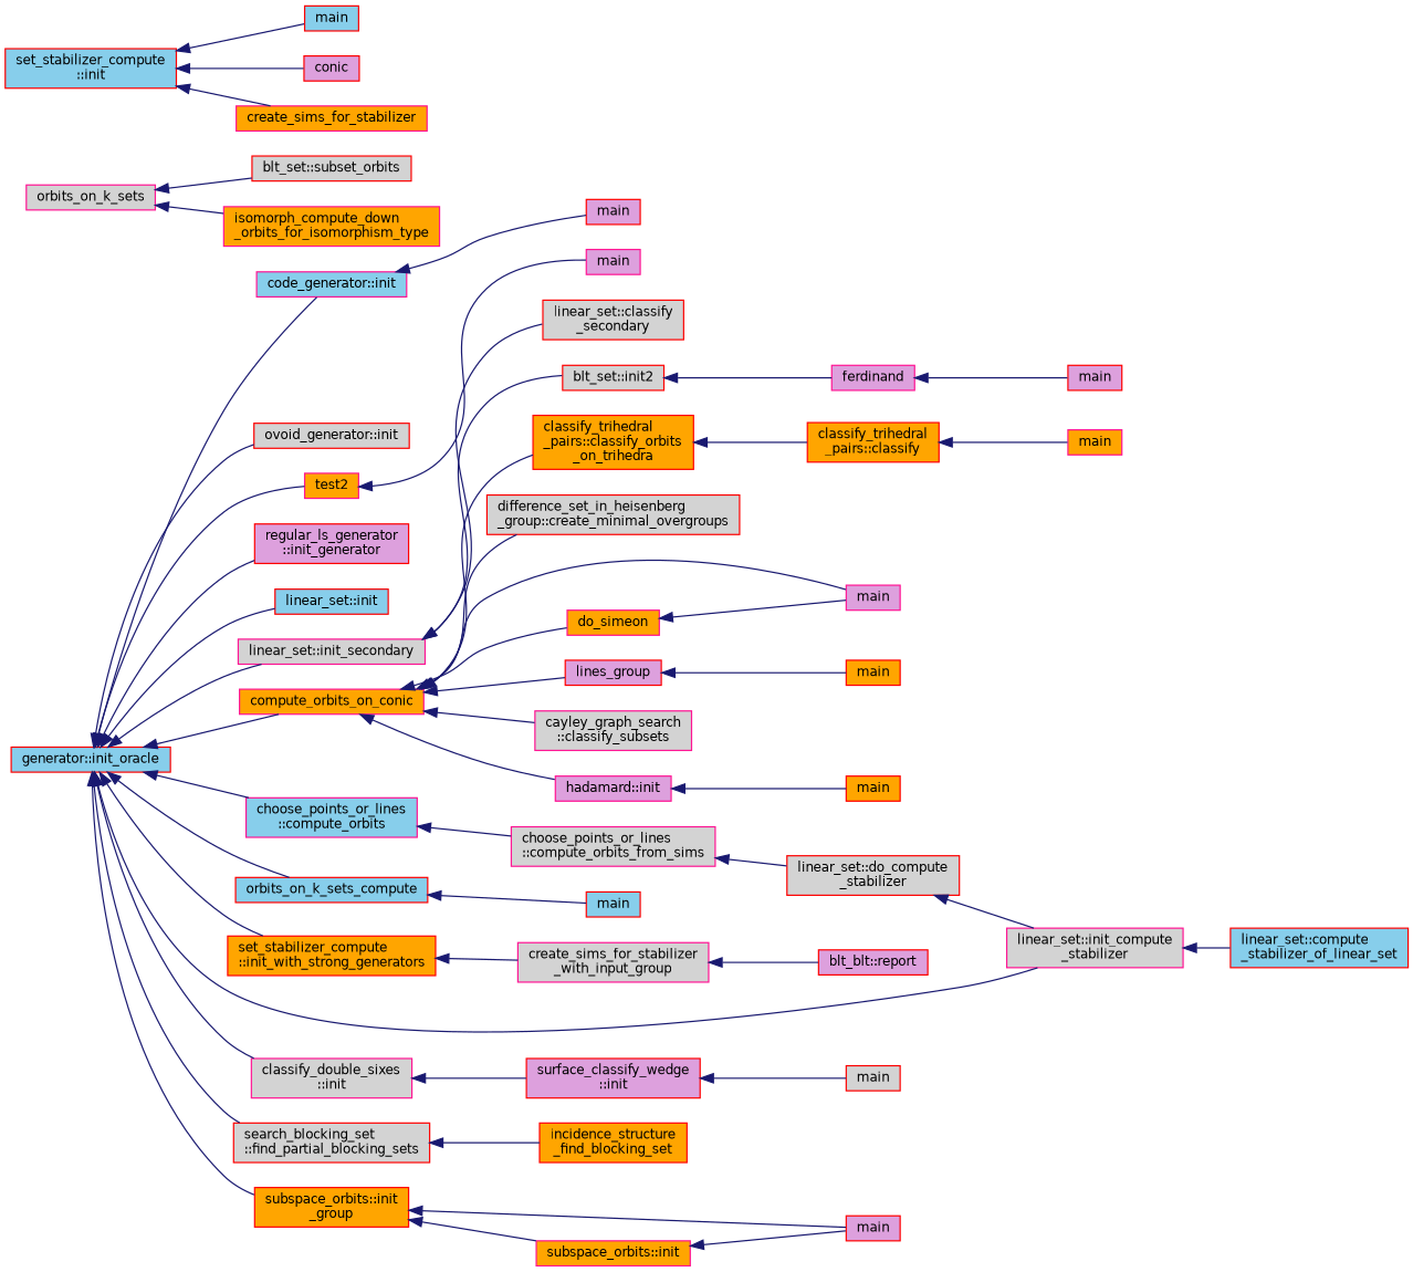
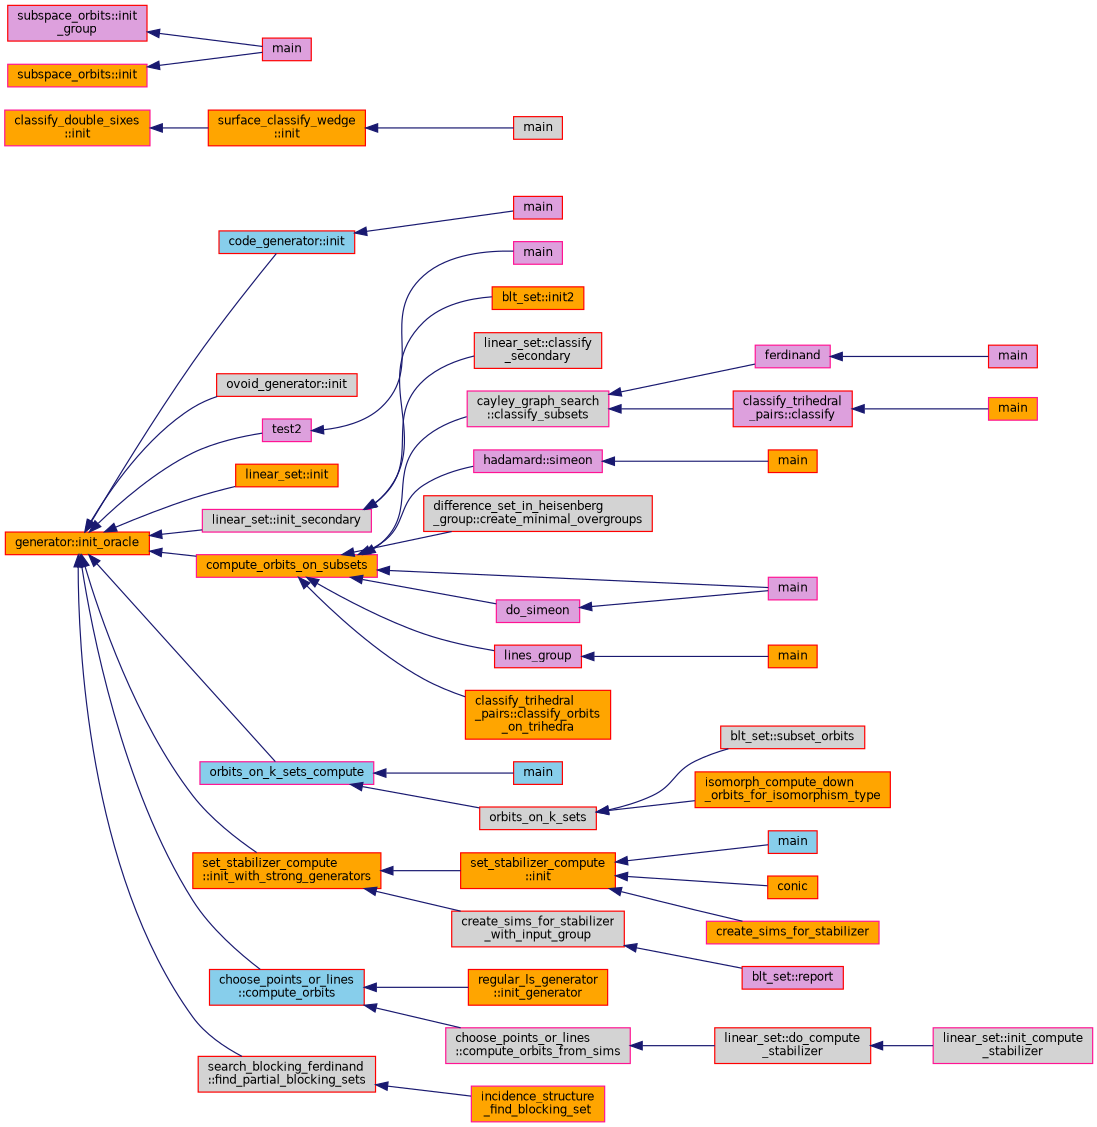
  digraph {
    rankdir=LR
    node [color=red fillcolor=lightgrey fontname=Helvetica fontsize=10 shape=record style=filled]
    edge [color=midnightblue dir=back fontname=Helvetica fontsize=10 labelfontname=Helvetica labelfontsize=10 style=solid]
-   n1 [fillcolor=skyblue fontcolor=black height=0.2 label="generator::init_oracle" width=0.4]
-   n2 [color=deeppink fillcolor=skyblue height=0.2 label="code_generator::init" width=0.4]
+   n1 [fillcolor=orange fontcolor=black height=0.2 label="generator::init_oracle" width=0.4]
+   n2 [fillcolor=skyblue height=0.2 label="code_generator::init" width=0.4]
    n3 [height=0.2 label="ovoid_generator::init" width=0.4]
-   n4 [color=deeppink fillcolor=orange height=0.2 label=test2 width=0.4]
-   n5 [fillcolor=plum height=0.2 label="regular_ls_generator\l::init_generator" width=0.4]
-   n6 [fillcolor=skyblue height=0.2 label="linear_set::init" width=0.4]
+   n4 [color=deeppink fillcolor=plum height=0.2 label=test2 width=0.4]
+   n5 [fillcolor=orange height=0.2 label="regular_ls_generator\l::init_generator" width=0.4]
+   n6 [fillcolor=orange height=0.2 label="linear_set::init" width=0.4]
    n7 [color=deeppink height=0.2 label="linear_set::init_secondary" width=0.4]
    n8 [color=deeppink height=0.2 label="linear_set::init_compute\l_stabilizer" width=0.4]
-   n9 [color=deeppink fillcolor=orange height=0.2 label=compute_orbits_on_conic width=0.4]
-   n10 [fillcolor=skyblue height=0.2 label=orbits_on_k_sets_compute width=0.4]
+   n9 [color=deeppink fillcolor=orange height=0.2 label=compute_orbits_on_subsets width=0.4]
+   n10 [color=deeppink fillcolor=skyblue height=0.2 label=orbits_on_k_sets_compute width=0.4]
    n11 [fillcolor=orange height=0.2 label="set_stabilizer_compute\l::init_with_strong_generators" width=0.4]
-   n12 [color=deeppink fillcolor=skyblue height=0.2 label="choose_points_or_lines\l::compute_orbits" width=0.4]
-   n13 [color=deeppink height=0.2 label="classify_double_sixes\l::init" width=0.4]
-   n14 [height=0.2 label="search_blocking_set\l::find_partial_blocking_sets" width=0.4]
-   n15 [fillcolor=orange height=0.2 label="subspace_orbits::init\l_group" width=0.4]
-   n16 [height=0.2 label="blt_set::init2" width=0.4]
+   n12 [fillcolor=skyblue height=0.2 label="choose_points_or_lines\l::compute_orbits" width=0.4]
+   n13 [color=deeppink fillcolor=orange height=0.2 label="classify_double_sixes\l::init" width=0.4]
+   n14 [height=0.2 label="search_blocking_ferdinand\l::find_partial_blocking_sets" width=0.4]
+   n15 [fillcolor=plum height=0.2 label="subspace_orbits::init\l_group" width=0.4]
+   n16 [fillcolor=orange height=0.2 label="blt_set::init2" width=0.4]
    n17 [fillcolor=plum height=0.2 label=main width=0.4]
    n18 [color=deeppink fillcolor=plum height=0.2 label=main width=0.4]
    n19 [height=0.2 label="linear_set::classify\l_secondary" width=0.4]
-   n20 [fillcolor=skyblue height=0.2 label="linear_set::compute\l_stabilizer_of_linear_set" width=0.4]
    n21 [color=deeppink height=0.2 label="cayley_graph_search\l::classify_subsets" width=0.4]
-   n22 [color=deeppink fillcolor=plum height=0.2 label="hadamard::init" width=0.4]
+   n22 [color=deeppink fillcolor=plum height=0.2 label="hadamard::simeon" width=0.4]
    n23 [height=0.2 label="difference_set_in_heisenberg\l_group::create_minimal_overgroups" width=0.4]
    n24 [color=deeppink fillcolor=plum height=0.2 label=main width=0.4]
-   n25 [color=deeppink fillcolor=orange height=0.2 label=do_simeon width=0.4]
+   n25 [color=deeppink fillcolor=plum height=0.2 label=do_simeon width=0.4]
    n26 [fillcolor=plum height=0.2 label=lines_group width=0.4]
    n27 [fillcolor=orange height=0.2 label="classify_trihedral\l_pairs::classify_orbits\l_on_trihedra" width=0.4]
    n28 [fillcolor=skyblue height=0.2 label=main width=0.4]
-   n29 [color=deeppink height=0.2 label=orbits_on_k_sets width=0.4]
-   n30 [fillcolor=skyblue height=0.2 label="set_stabilizer_compute\l::init" width=0.4]
-   n31 [color=deeppink height=0.2 label="create_sims_for_stabilizer\l_with_input_group" width=0.4]
+   n29 [height=0.2 label=orbits_on_k_sets width=0.4]
+   n30 [fillcolor=orange height=0.2 label="set_stabilizer_compute\l::init" width=0.4]
+   n31 [height=0.2 label="create_sims_for_stabilizer\l_with_input_group" width=0.4]
    n32 [color=deeppink height=0.2 label="choose_points_or_lines\l::compute_orbits_from_sims" width=0.4]
-   n33 [fillcolor=plum height=0.2 label="surface_classify_wedge\l::init" width=0.4]
-   n34 [fillcolor=orange height=0.2 label="incidence_structure\l_find_blocking_set" width=0.4]
+   n33 [fillcolor=orange height=0.2 label="surface_classify_wedge\l::init" width=0.4]
+   n34 [color=deeppink fillcolor=orange height=0.2 label="incidence_structure\l_find_blocking_set" width=0.4]
    n35 [fillcolor=plum height=0.2 label=main width=0.4]
    n36 [color=deeppink fillcolor=orange height=0.2 label="subspace_orbits::init" width=0.4]
    n37 [color=deeppink fillcolor=plum height=0.2 label=ferdinand width=0.4]
    n38 [fillcolor=orange height=0.2 label=main width=0.4]
    n39 [fillcolor=orange height=0.2 label=main width=0.4]
-   n40 [fillcolor=orange height=0.2 label="classify_trihedral\l_pairs::classify" width=0.4]
+   n40 [fillcolor=plum height=0.2 label="classify_trihedral\l_pairs::classify" width=0.4]
    n41 [fillcolor=plum height=0.2 label=main width=0.4]
    n42 [color=deeppink fillcolor=orange height=0.2 label=main width=0.4]
    n43 [height=0.2 label="blt_set::subset_orbits" width=0.4]
-   n44 [color=deeppink fillcolor=orange height=0.2 label="isomorph_compute_down\l_orbits_for_isomorphism_type" width=0.4]
-   n45 [fillcolor=plum height=0.2 label="blt_blt::report" width=0.4]
+   n44 [fillcolor=orange height=0.2 label="isomorph_compute_down\l_orbits_for_isomorphism_type" width=0.4]
+   n45 [fillcolor=plum height=0.2 label="blt_set::report" width=0.4]
    n46 [fillcolor=skyblue height=0.2 label=main width=0.4]
-   n47 [fillcolor=plum height=0.2 label=conic width=0.4]
+   n47 [fillcolor=orange height=0.2 label=conic width=0.4]
    n48 [color=deeppink fillcolor=orange height=0.2 label=create_sims_for_stabilizer width=0.4]
    n49 [height=0.2 label="linear_set::do_compute\l_stabilizer" width=0.4]
    n50 [height=0.2 label=main width=0.4]
    n1 -> n2
    n1 -> n3
    n1 -> n4
-   n1 -> n5
+   n12 -> n5
    n1 -> n6
    n1 -> n7
-   n1 -> n8
    n1 -> n9
    n1 -> n10
    n1 -> n11
    n1 -> n12
-   n1 -> n13
    n1 -> n14
-   n1 -> n15
    n2 -> n17
    n4 -> n18
    n7 -> n16
    n7 -> n19
-   n8 -> n20
    n9 -> n21
    n9 -> n22
    n9 -> n23
    n9 -> n24
    n9 -> n25
    n9 -> n26
    n9 -> n27
    n10 -> n28
+   n10 -> n29
+   n11 -> n30
    n11 -> n31
    n12 -> n32
    n13 -> n33
    n14 -> n34
    n15 -> n35
-   n15 -> n36
-   n16 -> n37
+   n21 -> n37
    n22 -> n38
    n25 -> n24
    n26 -> n39
-   n27 -> n40
+   n21 -> n40
    n29 -> n43
    n29 -> n44
    n30 -> n46
    n30 -> n47
    n30 -> n48
    n31 -> n45
    n32 -> n49
    n33 -> n50
    n36 -> n35
    n37 -> n41
    n40 -> n42
    n49 -> n8
  }
